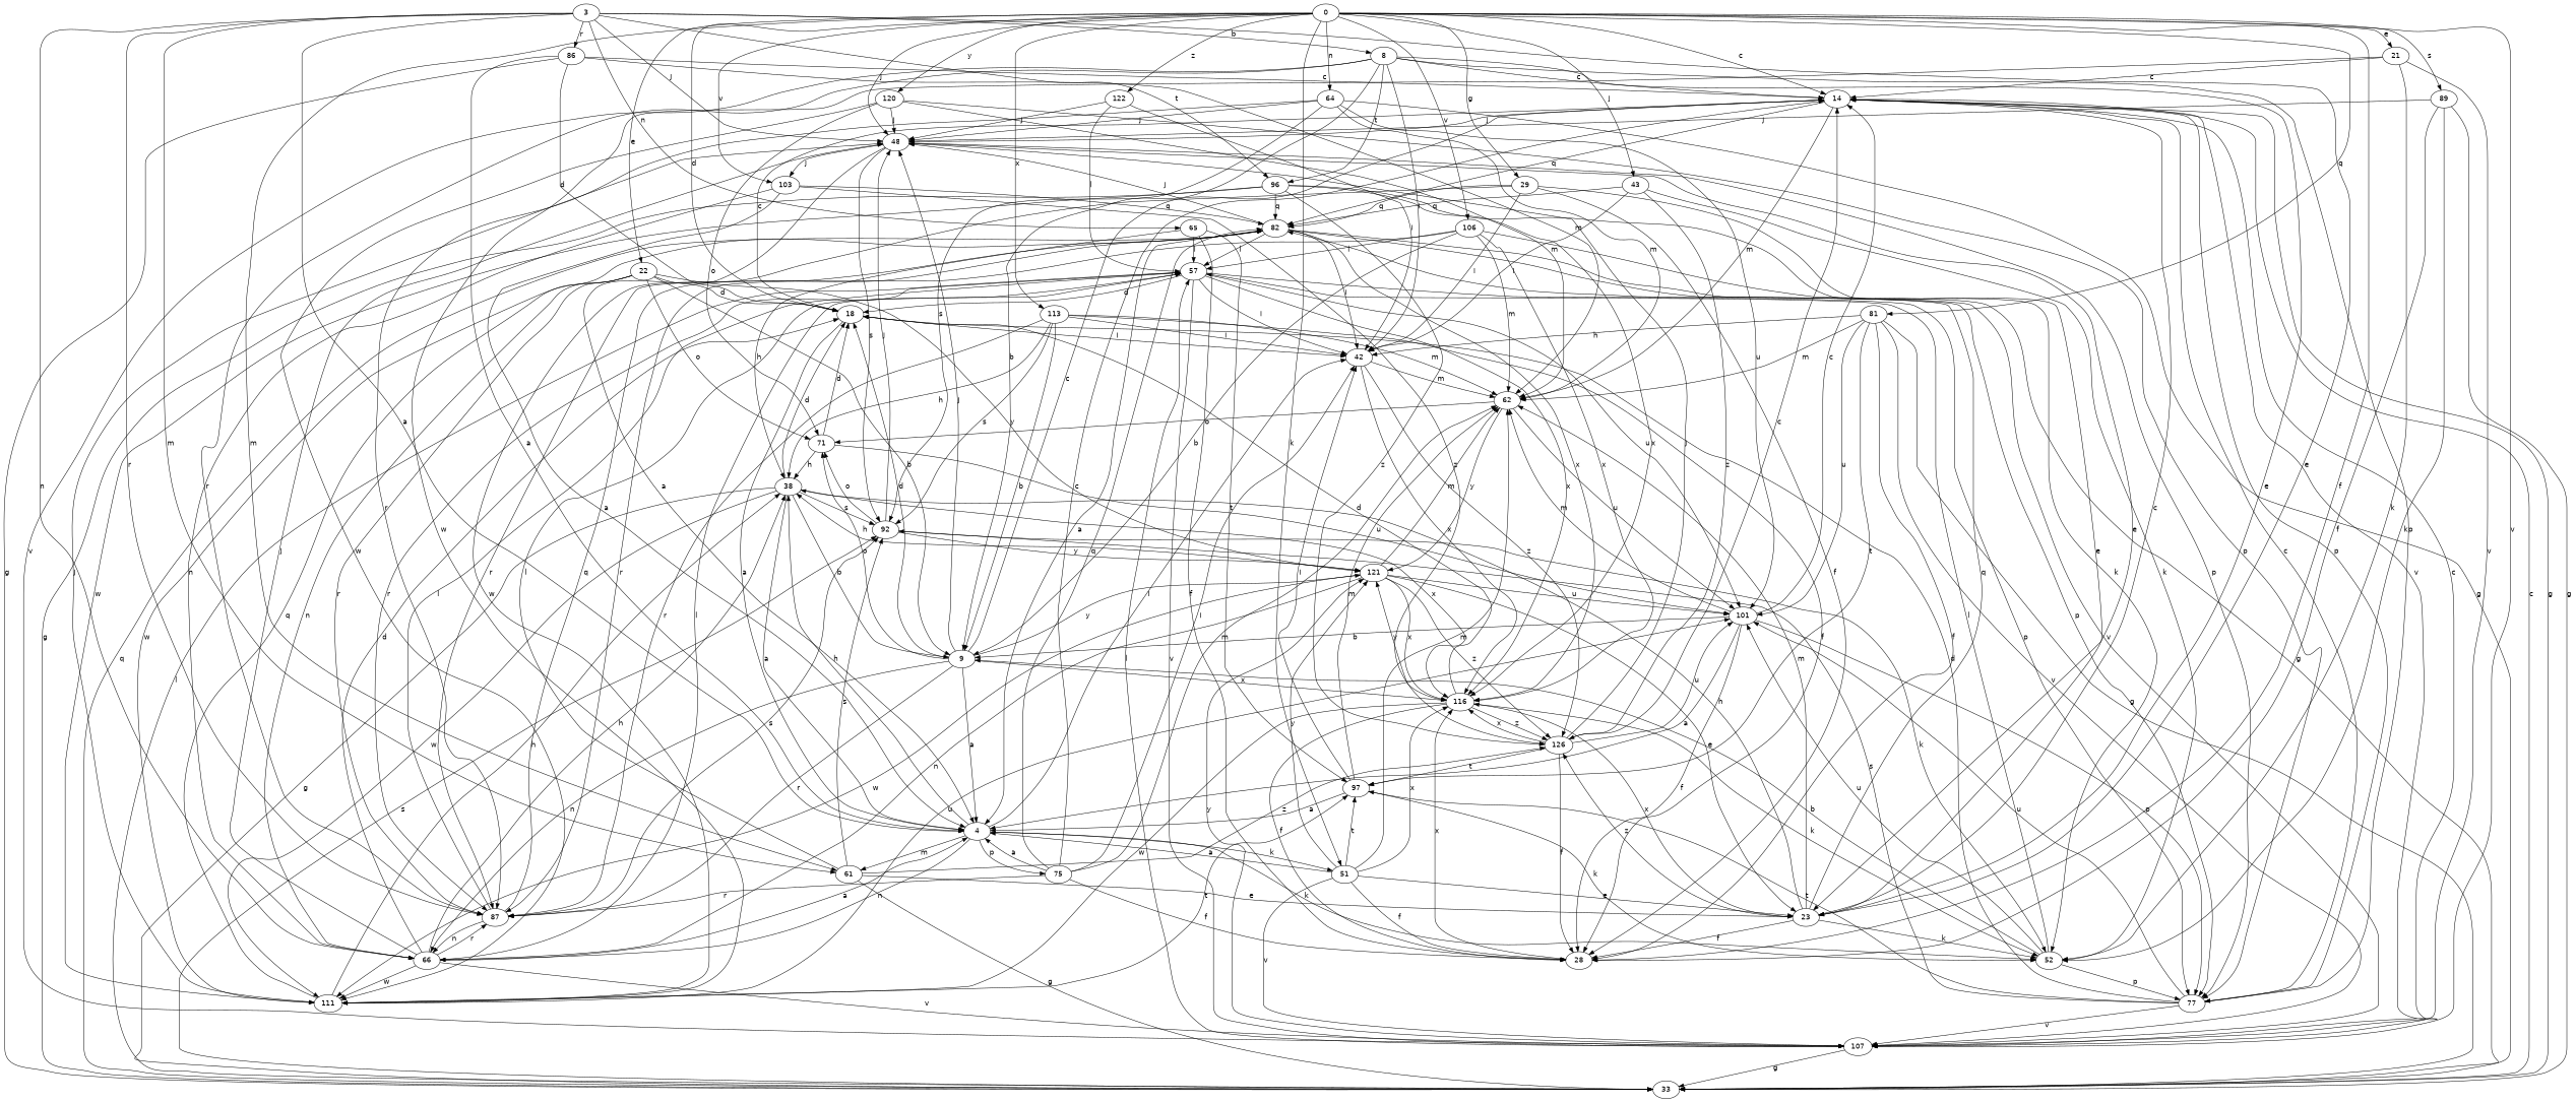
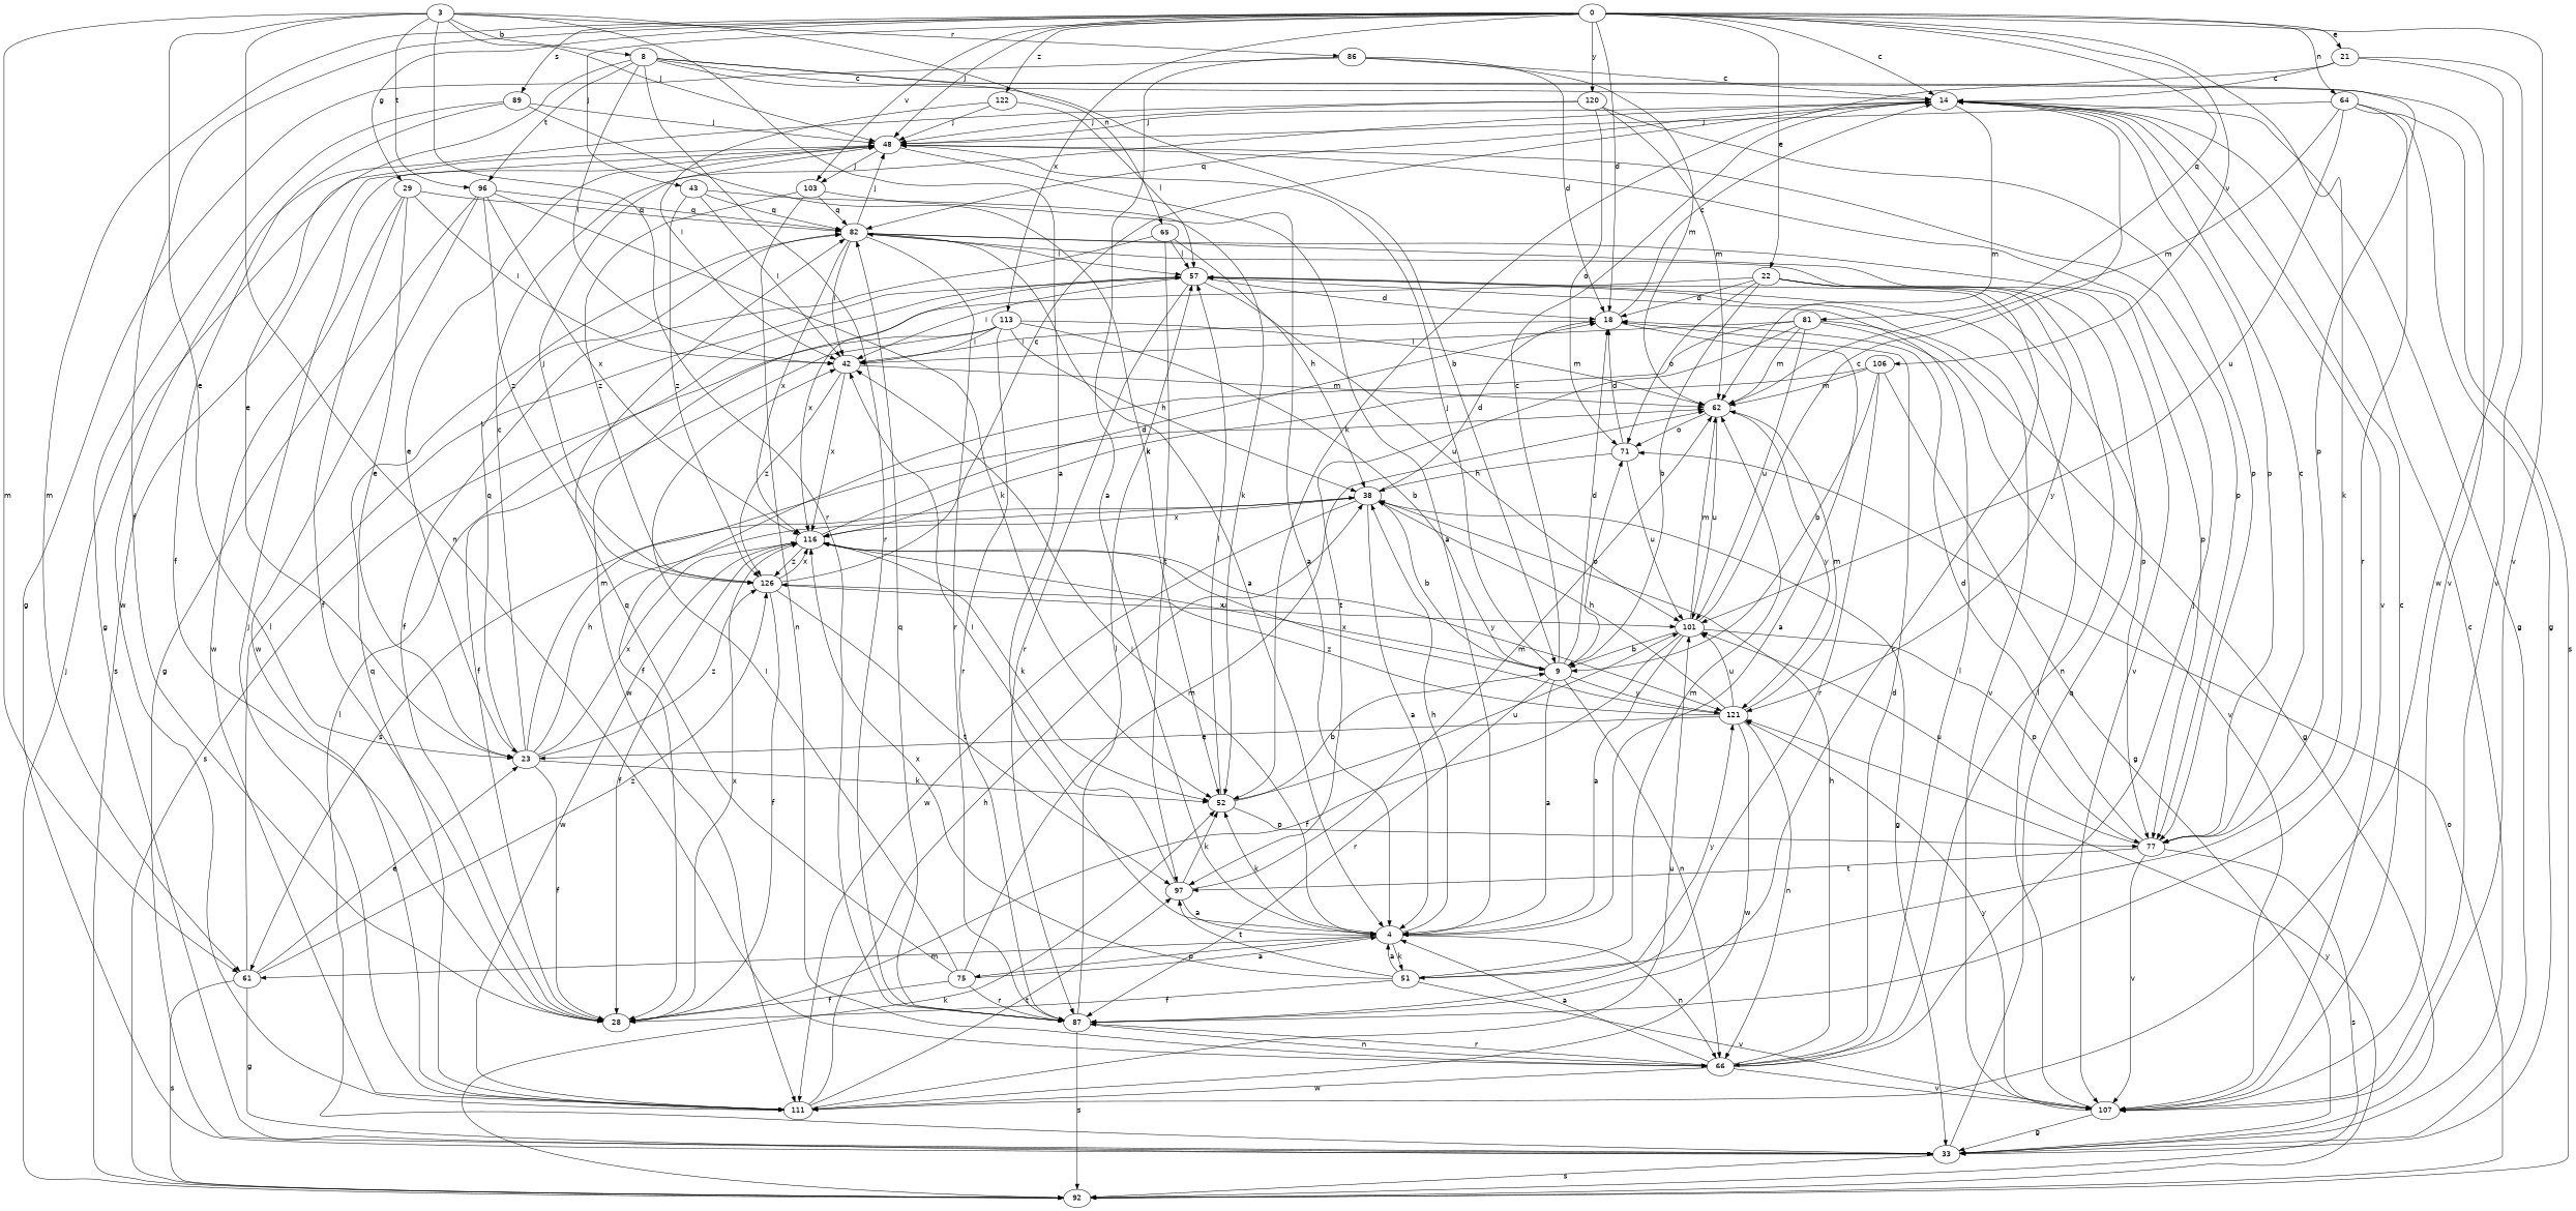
  strict digraph {
    fontname="DejaVu Sans"
    node [fontname="DejaVu Sans"]
    edge [fontname="DejaVu Sans"]
    0
    14
    18
    21
    22
    28
    29
    43
    48
    51
    61
    64
    81
    89
    103
    106
    107
    113
    120
    122
    77
    33
    62
    82
    4
    42
    52
    111
    66
    87
    9
    71
    121
    116
    23
    126
    92
    97
    57
    101
    38
    3
    8
    65
    86
    96
    75
    0 -> 14 [label=c]
    0 -> 18 [label=d]
    0 -> 21 [label=e]
    0 -> 22 [label=e]
    0 -> 28 [label=f]
    0 -> 29 [label=g]
    0 -> 43 [label=j]
    0 -> 48 [label=j]
    0 -> 51 [label=k]
    0 -> 61 [label=m]
    0 -> 64 [label=n]
    0 -> 81 [label=q]
    0 -> 89 [label=s]
    0 -> 103 [label=v]
    0 -> 106 [label=v]
    0 -> 107 [label=v]
    0 -> 113 [label=x]
    0 -> 120 [label=y]
    0 -> 122 [label=z]
    14 -> 48 [label=j]
    14 -> 107 [label=v]
    14 -> 77 [label=p]
    14 -> 33 [label=g]
    14 -> 62 [label=m]
    14 -> 82 [label=q]
    18 -> 14 [label=c]
    18 -> 4 [label=a]
    18 -> 42 [label=i]
    21 -> 14 [label=c]
    21 -> 107 [label=v]
    21 -> 52 [label=k]
    21 -> 111 [label=w]
    22 -> 18 [label=d]
    22 -> 111 [label=w]
    22 -> 66 [label=n]
    22 -> 87 [label=r]
    22 -> 9 [label=b]
    22 -> 71 [label=o]
    22 -> 121 [label=y]
    28 -> 116 [label=x]
    29 -> 28 [label=f]
    29 -> 82 [label=q]
    29 -> 42 [label=i]
    29 -> 111 [label=w]
    29 -> 23 [label=e]
    43 -> 82 [label=q]
    43 -> 42 [label=i]
    43 -> 52 [label=k]
    43 -> 126 [label=z]
    48 -> 103 [label=j]
    48 -> 77 [label=p]
    48 -> 4 [label=a]
    48 -> 23 [label=e]
    48 -> 92 [label=s]
    51 -> 28 [label=f]
    51 -> 107 [label=v]
    51 -> 62 [label=m]
    51 -> 4 [label=a]
    51 -> 121 [label=y]
    51 -> 116 [label=x]
-   51 -> 23 [label=e]
    51 -> 97 [label=t]
    61 -> 33 [label=g]
    61 -> 23 [label=e]
    61 -> 126 [label=z]
    61 -> 92 [label=s]
    61 -> 57 [label=l]
    64 -> 48 [label=j]
    64 -> 33 [label=g]
    64 -> 62 [label=m]
    64 -> 87 [label=r]
    64 -> 92 [label=s]
    64 -> 101 [label=u]
    81 -> 28 [label=f]
    81 -> 107 [label=v]
    81 -> 33 [label=g]
    81 -> 62 [label=m]
-   81 -> 42 [label=h]
+   81 -> 42 [label=i]
    81 -> 97 [label=t]
    81 -> 101 [label=u]
    89 -> 28 [label=f]
    89 -> 48 [label=j]
    89 -> 33 [label=g]
    89 -> 52 [label=k]
    103 -> 82 [label=q]
    103 -> 4 [label=a]
    103 -> 66 [label=n]
    103 -> 126 [label=z]
    106 -> 33 [label=g]
    106 -> 62 [label=m]
    106 -> 87 [label=r]
    106 -> 9 [label=b]
    106 -> 116 [label=x]
-   106 -> 57 [label=l]
    107 -> 14 [label=c]
    107 -> 33 [label=g]
    107 -> 121 [label=y]
    107 -> 57 [label=l]
    113 -> 28 [label=f]
    113 -> 62 [label=m]
    113 -> 42 [label=i]
    113 -> 87 [label=r]
    113 -> 9 [label=b]
    113 -> 92 [label=s]
    113 -> 38 [label=h]
    120 -> 48 [label=j]
    120 -> 77 [label=p]
    120 -> 62 [label=m]
    120 -> 111 [label=w]
    120 -> 71 [label=o]
    122 -> 48 [label=j]
    122 -> 42 [label=i]
    122 -> 57 [label=l]
    77 -> 14 [label=c]
    77 -> 18 [label=d]
    77 -> 107 [label=v]
    77 -> 92 [label=s]
    77 -> 97 [label=t]
    77 -> 101 [label=u]
    33 -> 14 [label=c]
    33 -> 82 [label=q]
    33 -> 92 [label=s]
    33 -> 57 [label=l]
    62 -> 71 [label=o]
    62 -> 121 [label=y]
    62 -> 101 [label=u]
    82 -> 48 [label=j]
    82 -> 107 [label=v]
    82 -> 77 [label=p]
    82 -> 4 [label=a]
    82 -> 42 [label=i]
    82 -> 87 [label=r]
    82 -> 116 [label=x]
    82 -> 57 [label=l]
    4 -> 51 [label=k]
    4 -> 61 [label=m]
    4 -> 42 [label=i]
    4 -> 52 [label=k]
    4 -> 66 [label=n]
    4 -> 38 [label=h]
    4 -> 75 [label=p]
    42 -> 62 [label=m]
    42 -> 116 [label=x]
    42 -> 126 [label=z]
    52 -> 77 [label=p]
    52 -> 9 [label=b]
    52 -> 57 [label=l]
    52 -> 101 [label=u]
    111 -> 48 [label=j]
    111 -> 82 [label=q]
    111 -> 97 [label=t]
    111 -> 101 [label=u]
    111 -> 38 [label=h]
    66 -> 18 [label=d]
    66 -> 48 [label=j]
    66 -> 107 [label=v]
    66 -> 4 [label=a]
    66 -> 111 [label=w]
    66 -> 87 [label=r]
    66 -> 57 [label=l]
    66 -> 38 [label=h]
    87 -> 82 [label=q]
    87 -> 66 [label=n]
    87 -> 92 [label=s]
    87 -> 57 [label=l]
    9 -> 14 [label=c]
    9 -> 18 [label=d]
    9 -> 48 [label=j]
    9 -> 4 [label=a]
    9 -> 66 [label=n]
    9 -> 87 [label=r]
    9 -> 71 [label=o]
    9 -> 121 [label=y]
    9 -> 116 [label=x]
    71 -> 18 [label=d]
    71 -> 101 [label=u]
    71 -> 38 [label=h]
    121 -> 62 [label=m]
    121 -> 111 [label=w]
    121 -> 66 [label=n]
    121 -> 116 [label=x]
    121 -> 23 [label=e]
    121 -> 126 [label=z]
    121 -> 101 [label=u]
    121 -> 38 [label=h]
    116 -> 18 [label=d]
    116 -> 28 [label=f]
    116 -> 52 [label=k]
    116 -> 111 [label=w]
    116 -> 121 [label=y]
    116 -> 126 [label=z]
    23 -> 14 [label=c]
    23 -> 28 [label=f]
    23 -> 62 [label=m]
    23 -> 82 [label=q]
    23 -> 52 [label=k]
    23 -> 116 [label=x]
    23 -> 126 [label=z]
    23 -> 38 [label=h]
    126 -> 14 [label=c]
    126 -> 28 [label=f]
    126 -> 48 [label=j]
    126 -> 116 [label=x]
    126 -> 97 [label=t]
    126 -> 101 [label=u]
    92 -> 48 [label=j]
    92 -> 52 [label=k]
    92 -> 71 [label=o]
    92 -> 121 [label=y]
    97 -> 62 [label=m]
    97 -> 4 [label=a]
    97 -> 42 [label=i]
    97 -> 52 [label=k]
    57 -> 18 [label=d]
    57 -> 107 [label=v]
    57 -> 77 [label=p]
    57 -> 42 [label=i]
    57 -> 87 [label=r]
    57 -> 116 [label=x]
    57 -> 101 [label=u]
    101 -> 14 [label=c]
    101 -> 28 [label=f]
    101 -> 77 [label=p]
    101 -> 62 [label=m]
    101 -> 4 [label=a]
    101 -> 9 [label=b]
    38 -> 18 [label=d]
    38 -> 33 [label=g]
    38 -> 4 [label=a]
    38 -> 111 [label=w]
    38 -> 9 [label=b]
    38 -> 116 [label=x]
-   38 -> 92 [label=s]
+   38 -> 61 [label=s]
    3 -> 48 [label=j]
    3 -> 61 [label=m]
    3 -> 4 [label=a]
    3 -> 66 [label=n]
    3 -> 87 [label=r]
    3 -> 23 [label=e]
    3 -> 8 [label=b]
    3 -> 65 [label=n]
    3 -> 86 [label=r]
    3 -> 96 [label=t]
    8 -> 14 [label=c]
    8 -> 107 [label=v]
    8 -> 77 [label=p]
    8 -> 42 [label=i]
    8 -> 87 [label=r]
    8 -> 9 [label=b]
    8 -> 23 [label=e]
    8 -> 96 [label=t]
    65 -> 28 [label=f]
    65 -> 97 [label=t]
    65 -> 57 [label=l]
    65 -> 38 [label=h]
    86 -> 14 [label=c]
    86 -> 18 [label=d]
    86 -> 33 [label=g]
    86 -> 62 [label=m]
    86 -> 4 [label=a]
    96 -> 33 [label=g]
    96 -> 82 [label=q]
    96 -> 52 [label=k]
    96 -> 111 [label=w]
    96 -> 116 [label=x]
    96 -> 126 [label=z]
-   75 -> 14 [label=c]
    75 -> 28 [label=f]
    75 -> 62 [label=m]
    75 -> 82 [label=q]
    75 -> 4 [label=a]
    75 -> 42 [label=i]
    75 -> 87 [label=r]
  }
